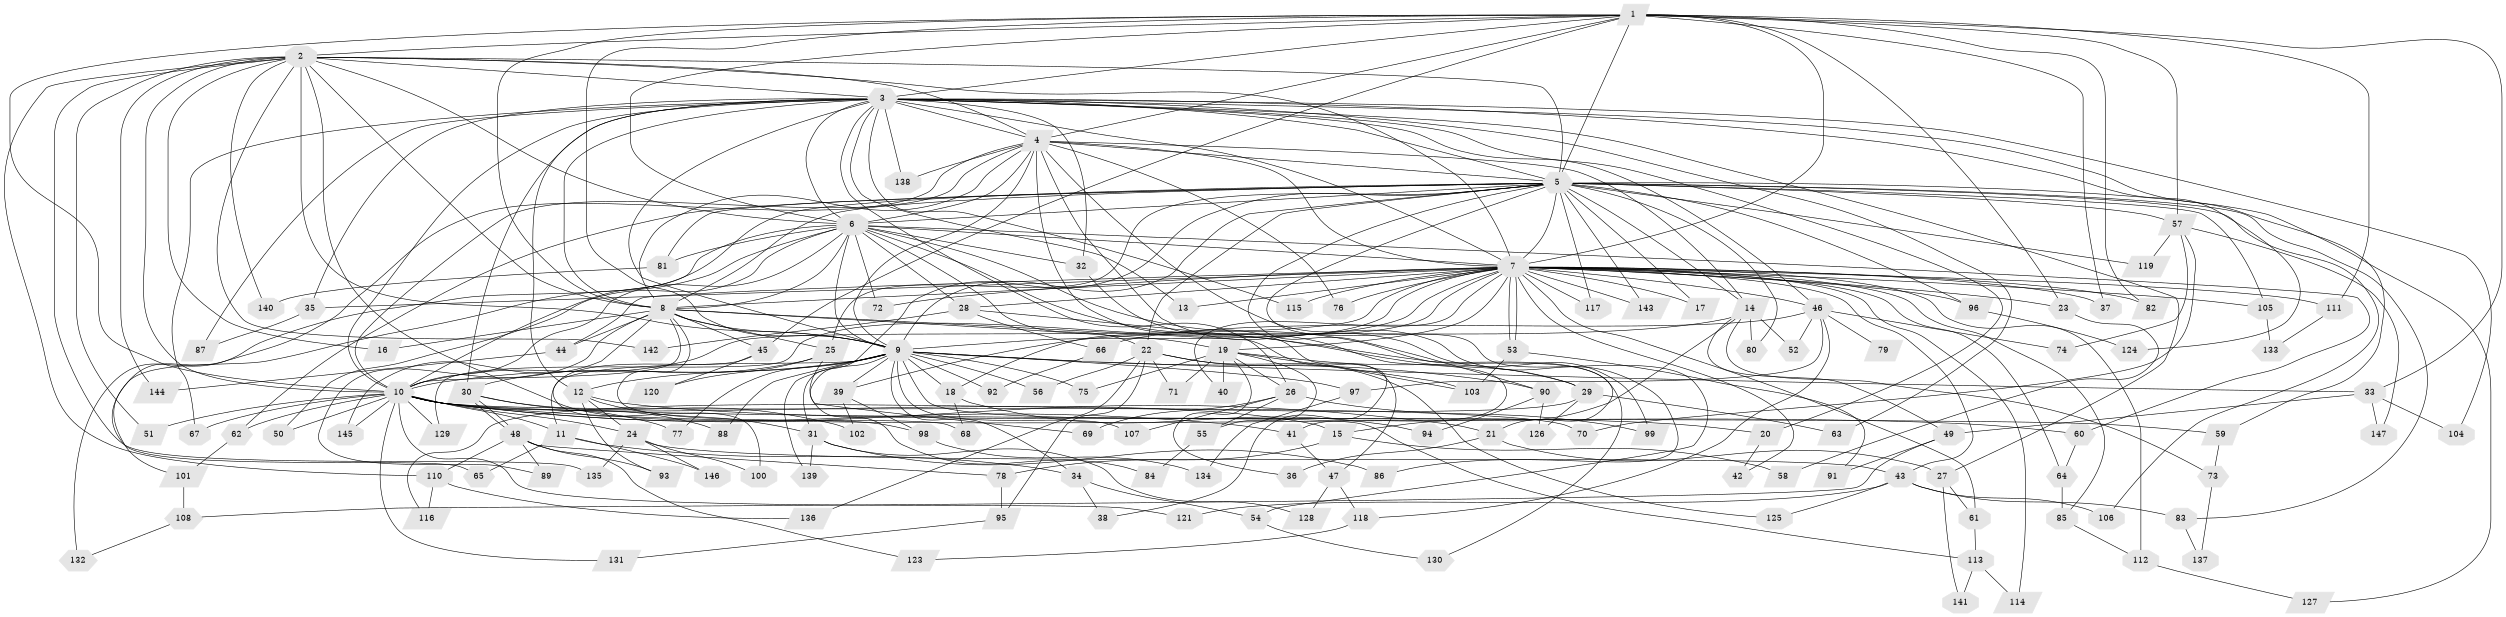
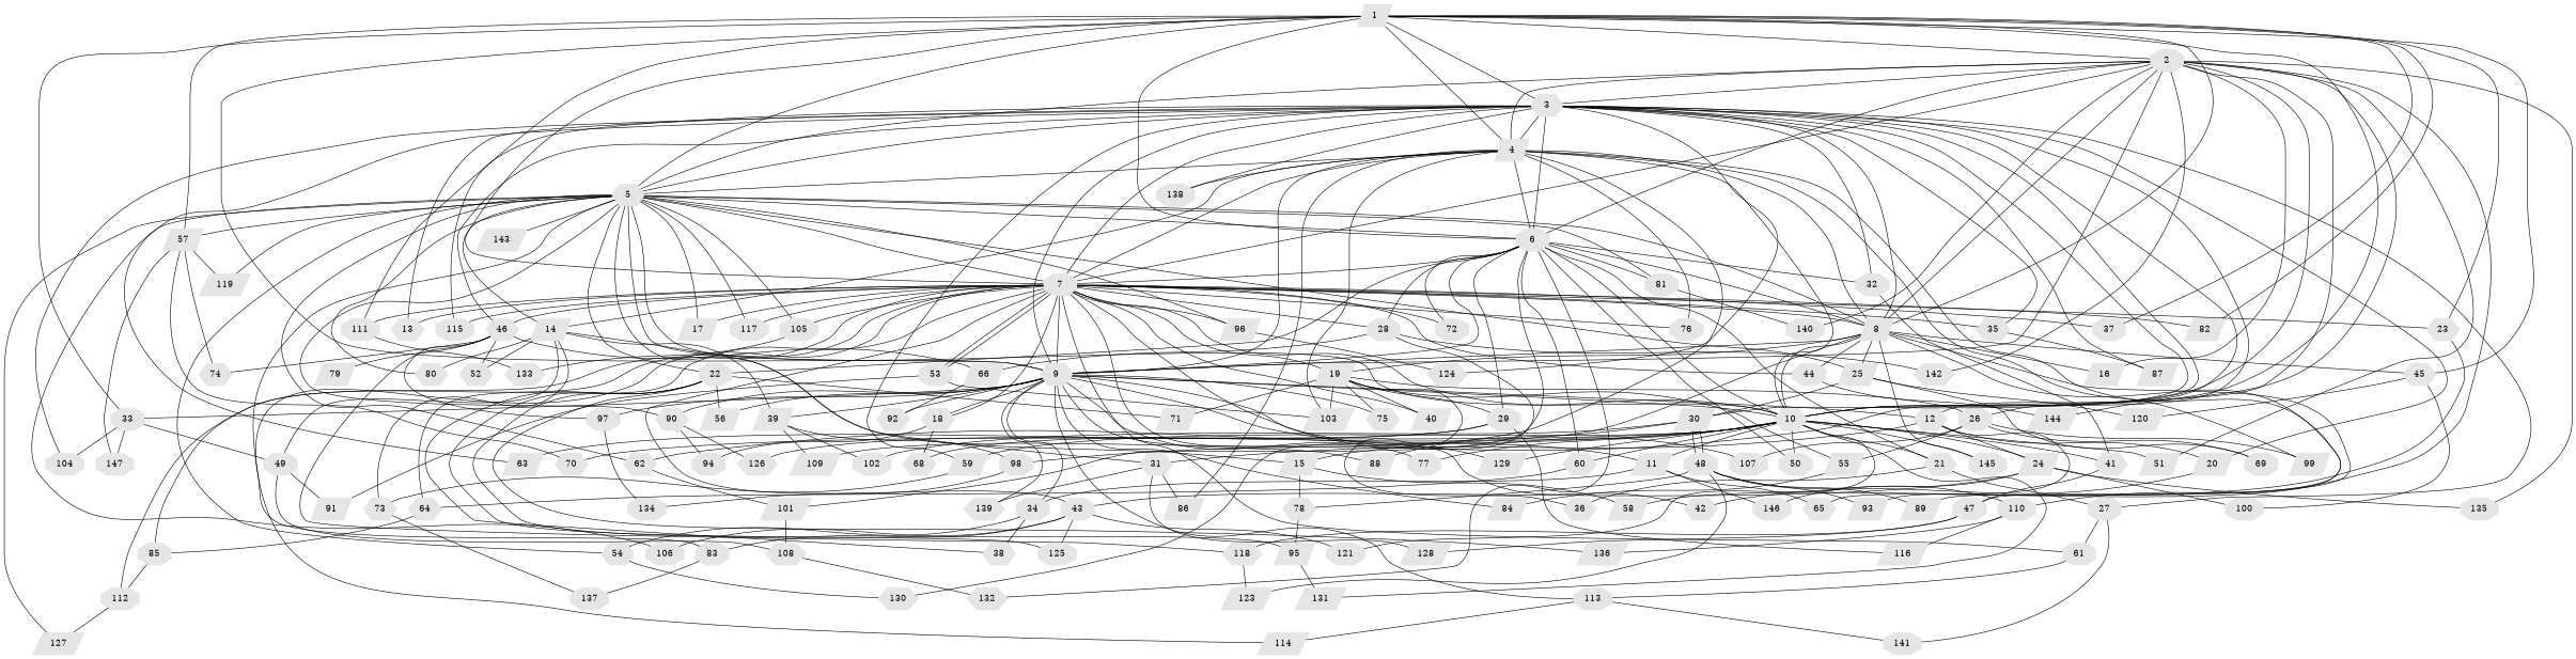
  graph {
    node [color=gray90 shape=octagon style=filled]
    1 [shape=parallelogram]
    2
    3 [shape=hexagon]
    4 [shape=parallelogram]
    5 [shape=hexagon]
    6
    7
    8 [shape=parallelogram]
    9 [shape=hexagon]
    10 [shape=hexagon]
    23 [shape=hexagon]
    33
    37
    45 [shape=hexagon]
    57 [shape=parallelogram]
    82 [shape=parallelogram]
    111
    16 [shape=parallelogram]
    51 [shape=parallelogram]
    98
    110
    135
    140
    142 [shape=hexagon]
    144 [shape=parallelogram]
    12 [shape=hexagon]
    13 [shape=hexagon]
    20 [shape=parallelogram]
    26
    27
    30 [shape=parallelogram]
    32
    35 [shape=hexagon]
    46 [shape=hexagon]
    59 [shape=parallelogram]
    63 [shape=parallelogram]
-   67
    87 [shape=parallelogram]
    104
    115
    124 [shape=hexagon]
    138
    14 [shape=parallelogram]
    65 [shape=hexagon]
    76
    86 [shape=parallelogram]
    99 [shape=parallelogram]
    103 [shape=parallelogram]
+   109 [shape=parallelogram]
    17 [shape=parallelogram]
    22
    25 [shape=parallelogram]
    31 [shape=hexagon]
    54 [shape=hexagon]
    62 [shape=hexagon]
    80 [shape=hexagon]
    81
    83
    90 [shape=hexagon]
    96 [shape=parallelogram]
    105
    106
    117
    119 [shape=parallelogram]
    127 [shape=parallelogram]
    143 [shape=parallelogram]
    21 [shape=hexagon]
    28
    29
    50
    60 [shape=hexagon]
    72
    101 [shape=parallelogram]
    132 [shape=hexagon]
    18 [shape=hexagon]
    19 [shape=parallelogram]
    40 [shape=parallelogram]
    42 [shape=hexagon]
    43
    44
    53
    61
    64 [shape=hexagon]
    85
    112
    114 [shape=parallelogram]
    129 [shape=parallelogram]
    47
    68 [shape=hexagon]
    89 [shape=parallelogram]
    145
    11 [shape=parallelogram]
    34
    39 [shape=parallelogram]
    56 [shape=parallelogram]
    75 [shape=hexagon]
    77
    84 [shape=parallelogram]
    88 [shape=parallelogram]
    92 [shape=hexagon]
    97
    107
    113
    139 [shape=hexagon]
    15 [shape=parallelogram]
    24 [shape=parallelogram]
    41 [shape=hexagon]
    70 [shape=hexagon]
    121
    131 [shape=parallelogram]
    58 [shape=parallelogram]
    49
    147
    100
    120 [shape=parallelogram]
    74 [shape=hexagon]
    133 [shape=hexagon]
    134
    136 [shape=parallelogram]
    116 [shape=parallelogram]
    93 [shape=parallelogram]
    55 [shape=parallelogram]
    69
    141
    48
    102
    52 [shape=hexagon]
    66 [shape=parallelogram]
    79 [shape=parallelogram]
    118 [shape=hexagon]
    73 [shape=hexagon]
    71 [shape=parallelogram]
    38 [shape=hexagon]
    95 [shape=parallelogram]
    125
    128 [shape=parallelogram]
    130 [shape=hexagon]
    137
    94
    126 [shape=hexagon]
    36 [shape=hexagon]
    108 [shape=hexagon]
    91 [shape=parallelogram]
    146
    78 [shape=hexagon]
    123 [shape=parallelogram]
    1 -- 2
    1 -- 3
    1 -- 4
    1 -- 5
    1 -- 6
    1 -- 7
    1 -- 8
    1 -- 9
    1 -- 10
    1 -- 23
    1 -- 33
    1 -- 37
    1 -- 45
    1 -- 57
    1 -- 82
    1 -- 111
    2 -- 3
    2 -- 4
    2 -- 5
    2 -- 6
    2 -- 7
    2 -- 8
    2 -- 9
    2 -- 10
    2 -- 16
    2 -- 51
    2 -- 98
    2 -- 110
    2 -- 135
    2 -- 140
    2 -- 142
    2 -- 144
    3 -- 4
    3 -- 5
    3 -- 6
    3 -- 7
    3 -- 8
    3 -- 9
    3 -- 10
    3 -- 12
    3 -- 13
    3 -- 20
    3 -- 26
    3 -- 27
    3 -- 30
    3 -- 32
    3 -- 35
    3 -- 46
    3 -- 59
    3 -- 63
-   3 -- 67
    3 -- 87
    3 -- 104
    3 -- 115
    3 -- 124
    3 -- 138
    4 -- 5
    4 -- 6
    4 -- 7
    4 -- 8
    4 -- 9
    4 -- 10
    4 -- 138
    4 -- 14
    4 -- 65
    4 -- 76
    4 -- 86
    4 -- 99
    4 -- 103
+   4 -- 109
    5 -- 6
    5 -- 7
    5 -- 8
    5 -- 9
    5 -- 10
    5 -- 57
    5 -- 14
    5 -- 17
    5 -- 22
    5 -- 25
    5 -- 31
    5 -- 54
    5 -- 62
    5 -- 80
    5 -- 81
    5 -- 83
    5 -- 90
    5 -- 96
    5 -- 105
    5 -- 106
    5 -- 117
    5 -- 119
    5 -- 127
    5 -- 143
    6 -- 7
    6 -- 8
    6 -- 9
    6 -- 10
    6 -- 32
    6 -- 22
    6 -- 81
    6 -- 21
    6 -- 28
    6 -- 29
    6 -- 50
    6 -- 60
    6 -- 72
    6 -- 101
    6 -- 132
    7 -- 8
    7 -- 9
    7 -- 10
    7 -- 23
    7 -- 37
    7 -- 82
    7 -- 111
    7 -- 13
    7 -- 35
    7 -- 46
    7 -- 115
    7 -- 76
    7 -- 17
    7 -- 96
    7 -- 105
    7 -- 117
-   7 -- 143
    7 -- 28
    7 -- 72
    7 -- 18
    7 -- 19
    7 -- 40
    7 -- 42
    7 -- 43
    7 -- 44
    7 -- 53
    7 -- 53
    7 -- 61
    7 -- 64
    7 -- 85
    7 -- 112
    7 -- 114
    7 -- 129
    8 -- 9
    8 -- 10
    8 -- 45
    8 -- 16
    8 -- 25
    8 -- 19
    8 -- 44
    8 -- 47
    8 -- 68
    8 -- 89
    8 -- 145
    9 -- 10
    9 -- 33
    9 -- 12
    9 -- 90
    9 -- 18
    9 -- 11
    9 -- 34
    9 -- 39
    9 -- 56
    9 -- 75
    9 -- 77
    9 -- 84
    9 -- 88
    9 -- 92
    9 -- 97
    9 -- 107
    9 -- 113
    9 -- 139
    10 -- 51
    10 -- 59
-   10 -- 67
    10 -- 62
    10 -- 21
    10 -- 50
    10 -- 60
    10 -- 129
    10 -- 145
    10 -- 11
    10 -- 77
    10 -- 15
    10 -- 24
    10 -- 41
    10 -- 70
    10 -- 121
    10 -- 131
    23 -- 58
    33 -- 104
    33 -- 49
    33 -- 147
    45 -- 100
    45 -- 120
    57 -- 119
    57 -- 70
    57 -- 147
    57 -- 74
    111 -- 133
    98 -- 134
    110 -- 136
    110 -- 116
    12 -- 20
    12 -- 31
    12 -- 24
    12 -- 93
    20 -- 42
    26 -- 99
    26 -- 107
    26 -- 55
    26 -- 69
    27 -- 61
    27 -- 141
    30 -- 88
    30 -- 48
    30 -- 48
    30 -- 102
    32 -- 41
    35 -- 87
    46 -- 97
    46 -- 74
    46 -- 52
    46 -- 66
    46 -- 79
    46 -- 118
    59 -- 73
    14 -- 80
    14 -- 39
    14 -- 15
    14 -- 49
    14 -- 52
    14 -- 73
    22 -- 56
    22 -- 136
    22 -- 71
    22 -- 38
    22 -- 95
    22 -- 125
    25 -- 30
    25 -- 120
    25 -- 69
    31 -- 86
    31 -- 139
    31 -- 128
    54 -- 130
    62 -- 101
    81 -- 140
    83 -- 137
    90 -- 94
    90 -- 126
    96 -- 124
    105 -- 133
    21 -- 27
    21 -- 36
    28 -- 142
    28 -- 66
    28 -- 130
    29 -- 63
    29 -- 116
    29 -- 126
    60 -- 64
    101 -- 108
    18 -- 68
    18 -- 94
    19 -- 26
    19 -- 103
    19 -- 29
    19 -- 40
    19 -- 75
    19 -- 55
    19 -- 71
    19 -- 36
    43 -- 83
    43 -- 106
    43 -- 121
    43 -- 125
    44 -- 144
    53 -- 103
    53 -- 91
    61 -- 113
    64 -- 85
    85 -- 112
    112 -- 127
    47 -- 118
    47 -- 128
    11 -- 65
    11 -- 34
    11 -- 146
    34 -- 54
    34 -- 38
    39 -- 98
+   39 -- 109
    39 -- 102
    97 -- 134
    113 -- 114
    113 -- 141
    15 -- 58
    15 -- 78
    24 -- 135
    24 -- 43
    24 -- 100
    24 -- 146
    41 -- 47
    49 -- 108
    49 -- 91
    55 -- 84
    48 -- 110
    48 -- 89
    48 -- 93
    48 -- 78
    48 -- 123
    66 -- 92
    118 -- 123
    73 -- 137
    95 -- 131
    108 -- 132
    78 -- 95
  }
